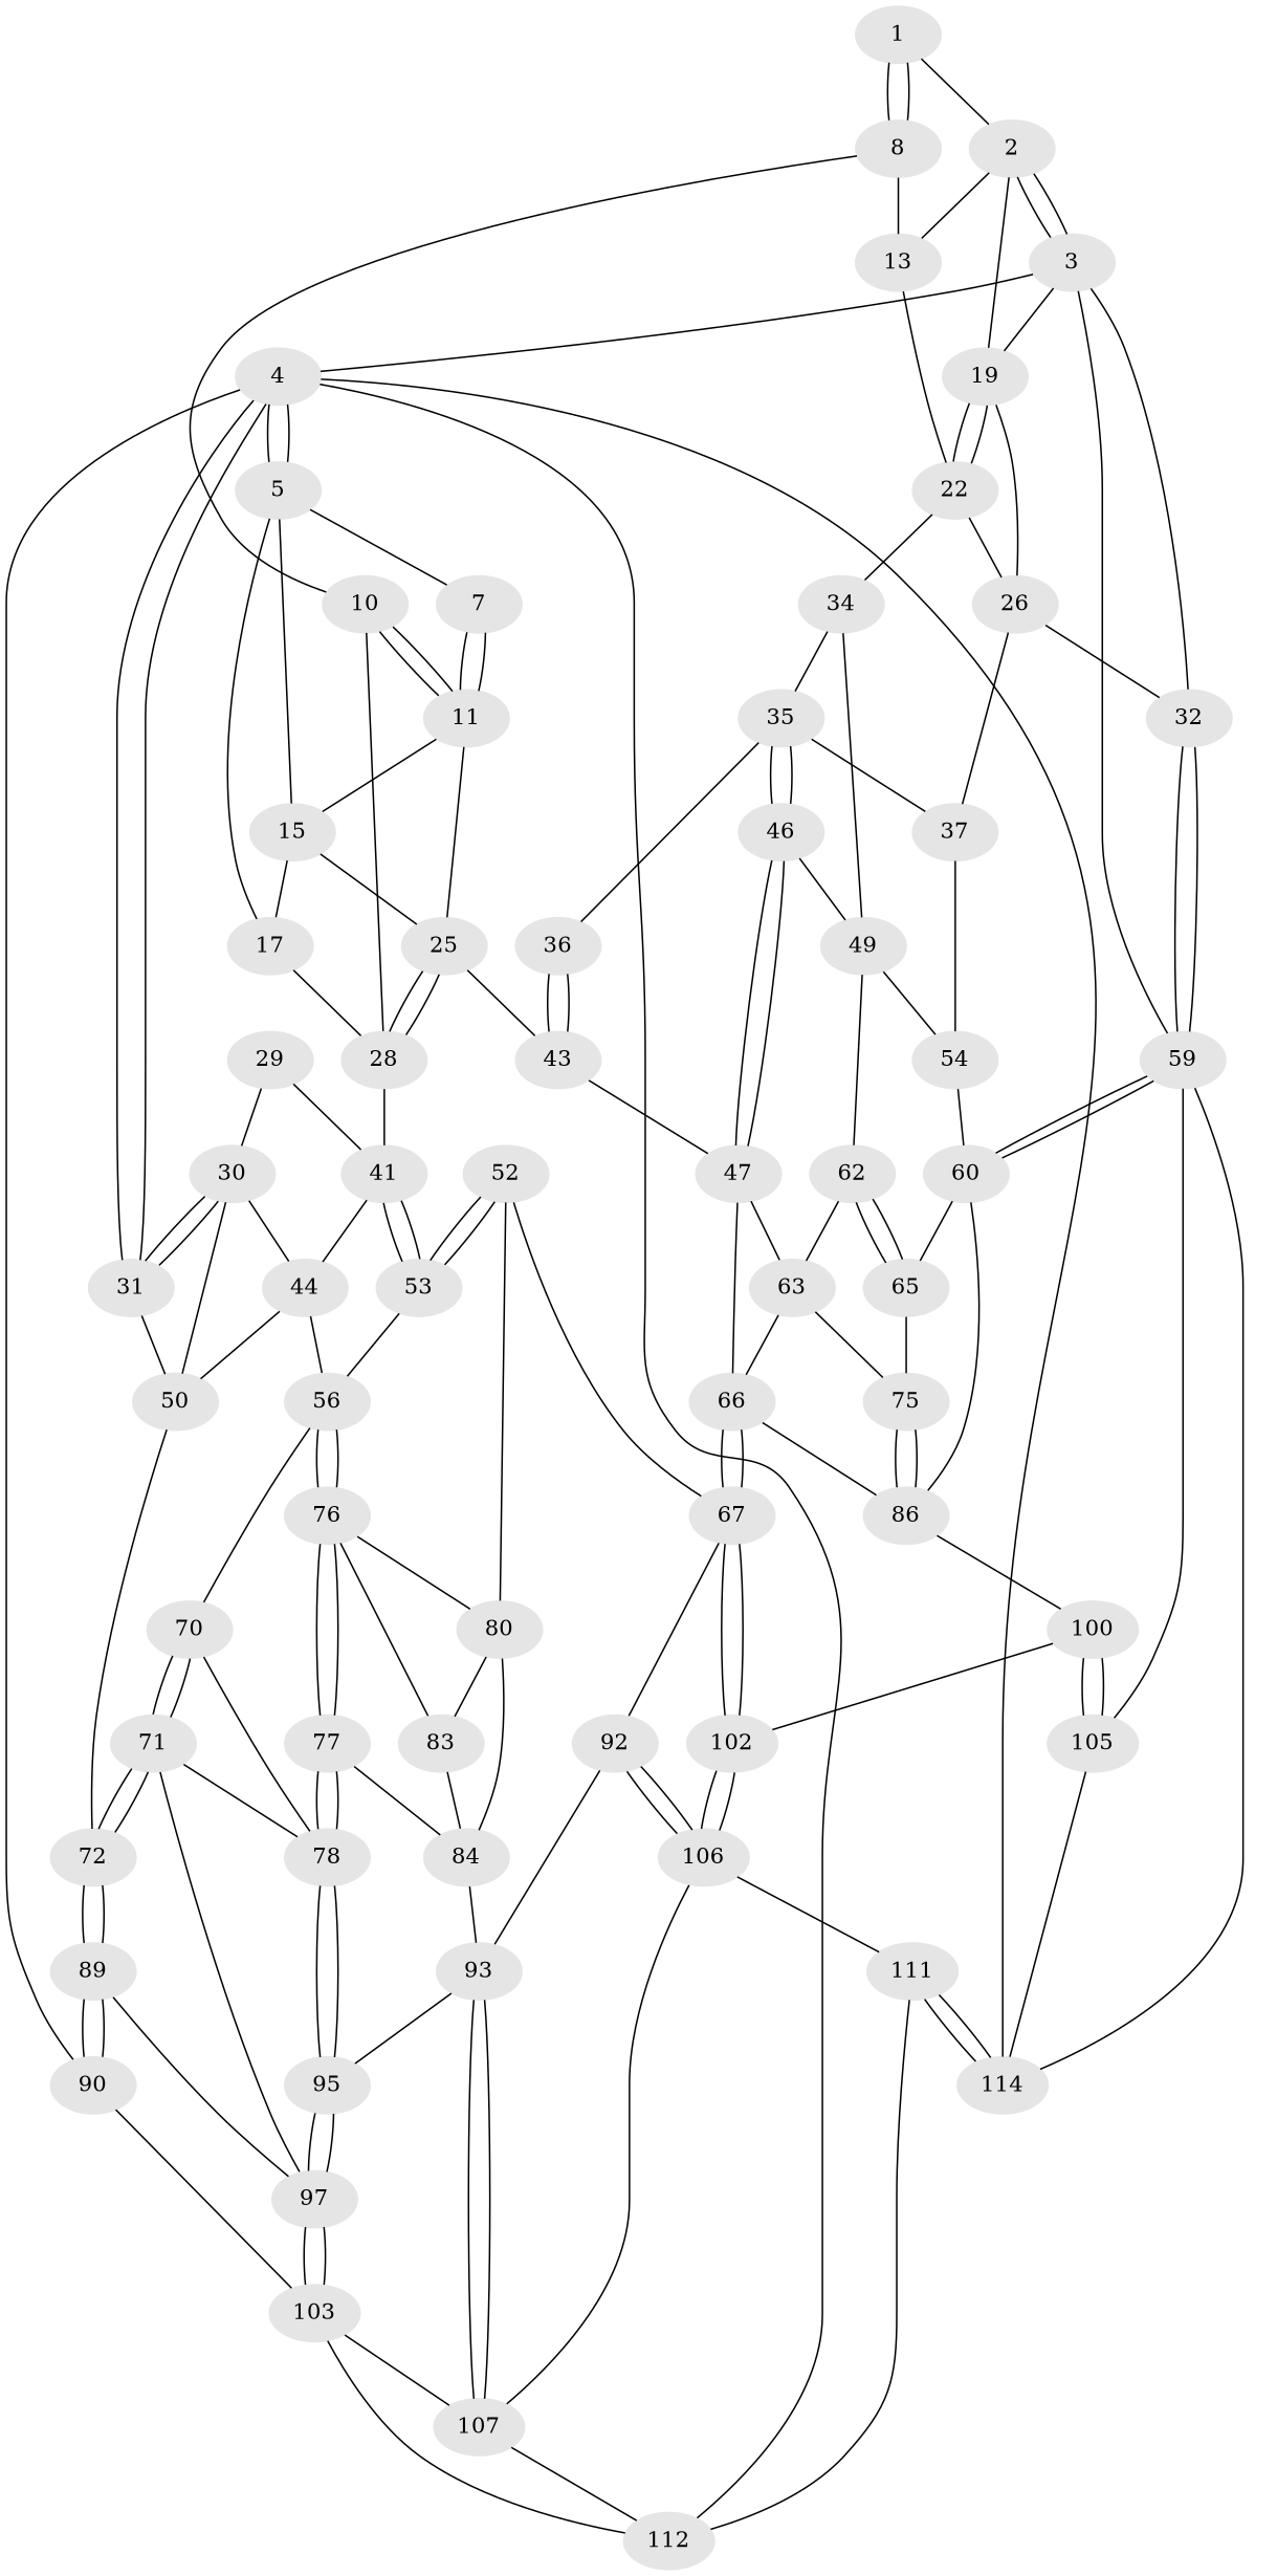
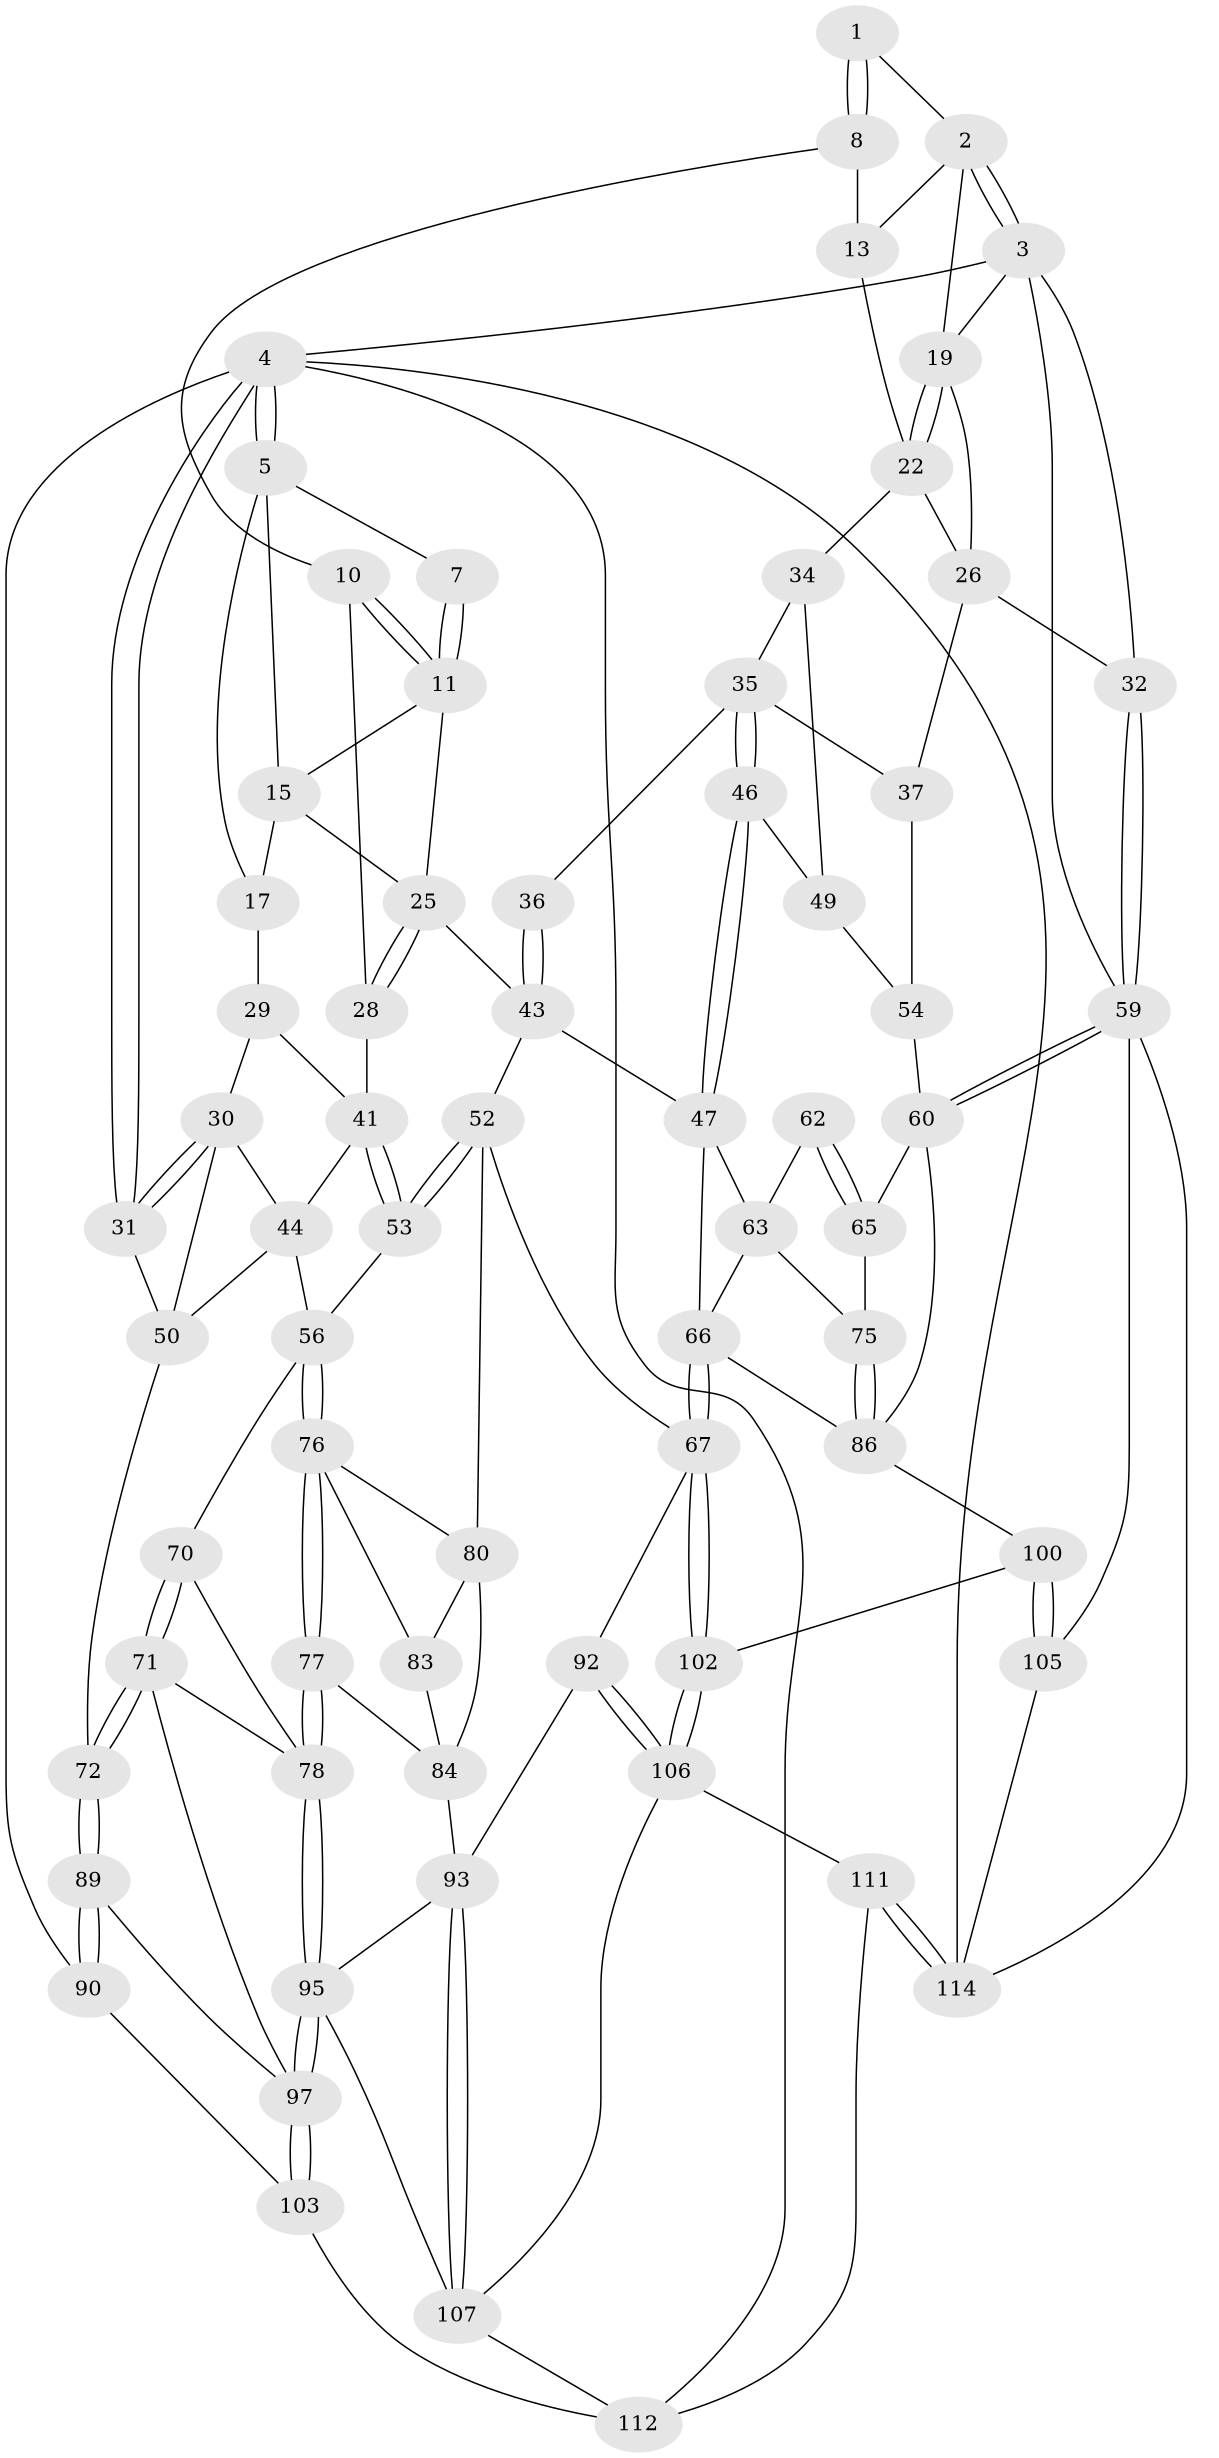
  graph {
    node [color=gray90 style=filled]
    2 [super="+12"]
    1
    8 [super="+9"]
    3 [super="+21"]
    13 [super="+24"]
    19 [super="+20"]
    10 [super="+27"]
    4 [super="+91"]
    32
    59 [super="+82"]
    22 [super="+23"]
    26 [super="+33"]
    5 [super="+6"]
    31
    90 [super="+104"]
    112 [super="+115"]
    114
    60 [super="+61"]
    105 [super="+113"]
    7
    15 [super="+16"]
    17 [super="+18"]
    50 [super="+51"]
    103 [super="+109"]
    11 [super="+14"]
    25
    29 [super="+39"]
    28 [super="+40"]
    41 [super="+42"]
    43 [super="+48"]
    36
    34 [super="+38"]
    30 [super="+45"]
    37
    35
    49 [super="+55"]
    54
    44 [super="+58"]
    53
    47 [super="+64"]
    52 [super="+69"]
    56 [super="+57"]
    72
    46
    62
    63 [super="+73"]
    66 [super="+74"]
    67 [super="+68"]
    80 [super="+85"]
    70
    76 [super="+81"]
    75
    86 [super="+87"]
    65
    89 [super="+99"]
    92
    102
    83
    84 [super="+88"]
    71 [super="+96"]
    78 [super="+79"]
    77
    100 [super="+101"]
    93 [super="+94"]
    106 [super="+110"]
    97 [super="+98"]
    95
    107 [super="+108"]
    111
    2 -- 3
    2 -- 3
    2 -- 13
    2 -- 19
    1 -- 2
    1 -- 8
    1 -- 8
    8 -- 13 [weight=2]
    8 -- 10
    3 -- 19
    3 -- 4
    3 -- 32
    3 -- 59
    13 -- 22
    19 -- 22
    19 -- 22
    19 -- 26
    10 -- 11
    10 -- 11
    10 -- 28
    4 -- 5
    4 -- 5
    4 -- 31
    4 -- 31
    4 -- 90
    4 -- 112
    4 -- 114
    32 -- 59
    32 -- 59
    59 -- 114
    59 -- 60
    59 -- 60
    59 -- 105
    22 -- 26
    22 -- 34
    26 -- 32
    26 -- 37
    5 -- 7
    5 -- 15
    5 -- 17
    31 -- 50
    90 -- 103
    60 -- 86
    60 -- 65
    105 -- 114
    7 -- 11
    7 -- 11
    15 -- 17
    15 -- 25
-   17 -- 28 [weight=2]
+   17 -- 29 [weight=2]
    50 -- 72
    103 -- 112
-   103 -- 107
+   95 -- 107
    11 -- 15
    11 -- 25
    25 -- 28
    25 -- 28
    25 -- 43
    29 -- 41
    29 -- 30
    28 -- 41
    41 -- 44
    41 -- 53
    41 -- 53
    43 -- 47
+   43 -- 52
    36 -- 43
    36 -- 43
    34 -- 35
    34 -- 49
    30 -- 31
    30 -- 31
    30 -- 50
    30 -- 44
    37 -- 54
    35 -- 36
    35 -- 37
    35 -- 46
    35 -- 46
    49 -- 54
-   49 -- 62
    54 -- 60
    44 -- 50
    44 -- 56
    53 -- 56
    47 -- 63
    47 -- 66
    52 -- 53
    52 -- 53
    52 -- 67
    52 -- 80
    56 -- 70
    56 -- 76
    56 -- 76
    72 -- 89
    72 -- 89
    46 -- 49
    46 -- 47
    46 -- 47
    62 -- 63
    62 -- 65
    62 -- 65
    63 -- 66
    63 -- 75
    66 -- 67
    66 -- 67
    66 -- 86
    67 -- 92
    67 -- 102
    67 -- 102
    80 -- 83
    80 -- 84
    70 -- 71
    70 -- 71
    70 -- 78
    76 -- 80
    76 -- 83
    76 -- 77
    76 -- 77
    75 -- 86
    75 -- 86
    86 -- 100
    65 -- 75
    89 -- 90 [weight=2]
    89 -- 90
    89 -- 97
    92 -- 93
    92 -- 106
    92 -- 106
    102 -- 106
    102 -- 106
    83 -- 84
    84 -- 93
    71 -- 72
    71 -- 72
    71 -- 78
    71 -- 97
    78 -- 95
    78 -- 95
    77 -- 84
    77 -- 78
    77 -- 78
    100 -- 105 [weight=2]
    100 -- 105
    100 -- 102
    93 -- 95
    93 -- 107
    93 -- 107
    106 -- 107
    106 -- 111
    97 -- 103
    97 -- 103
    95 -- 97
    95 -- 97
    107 -- 112
    111 -- 112
    111 -- 114
    111 -- 114
  }
